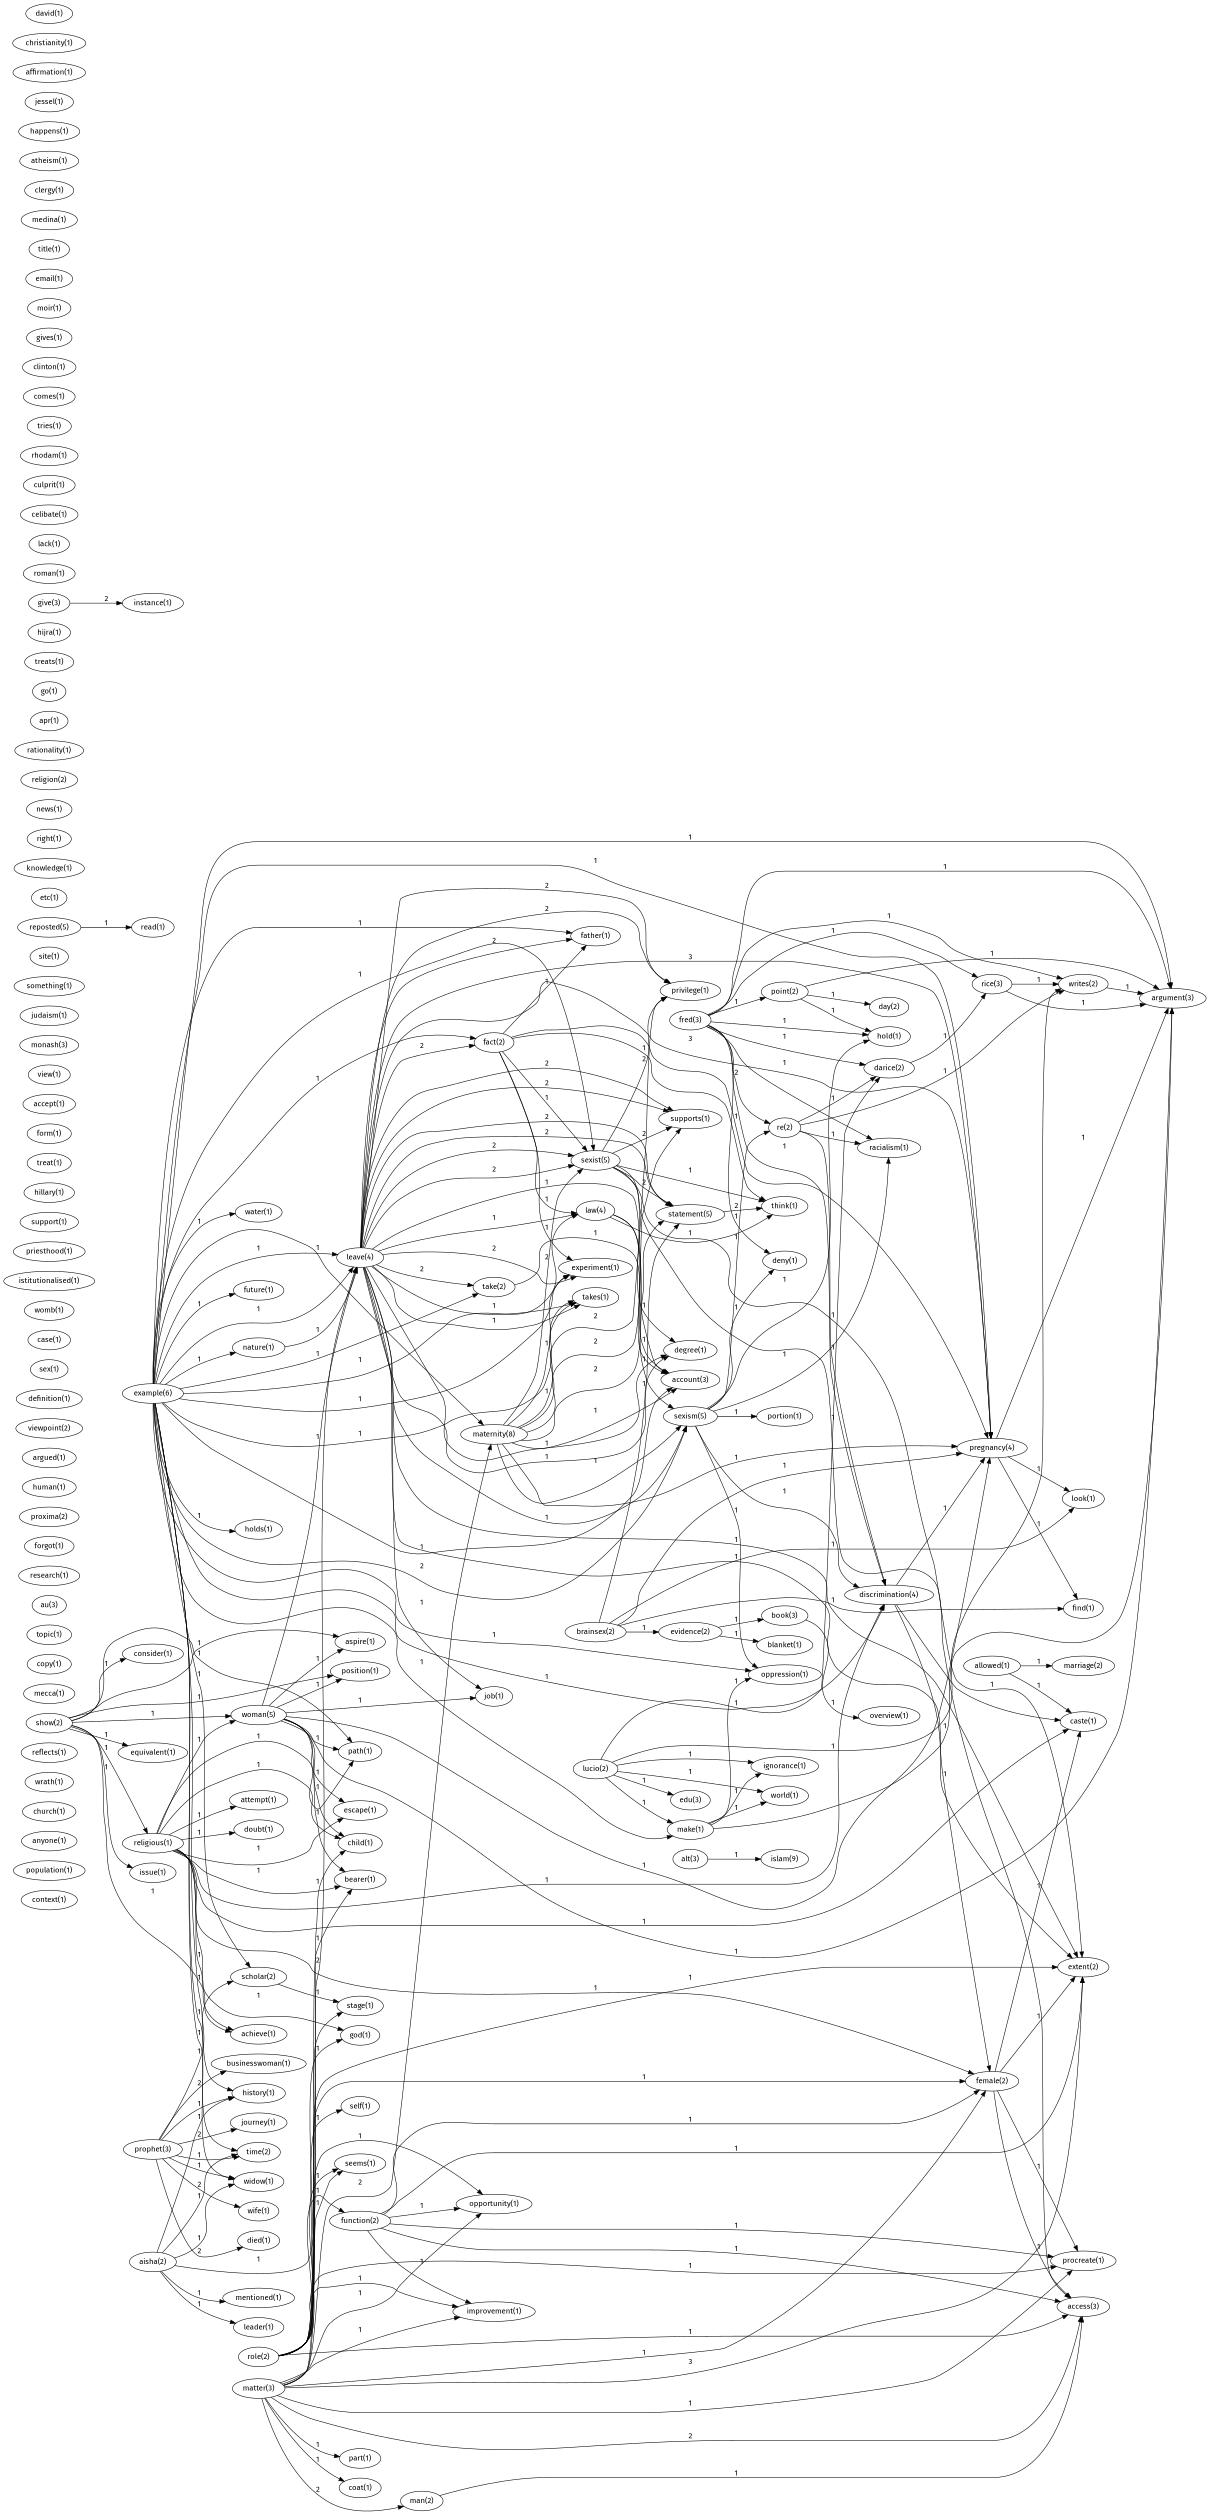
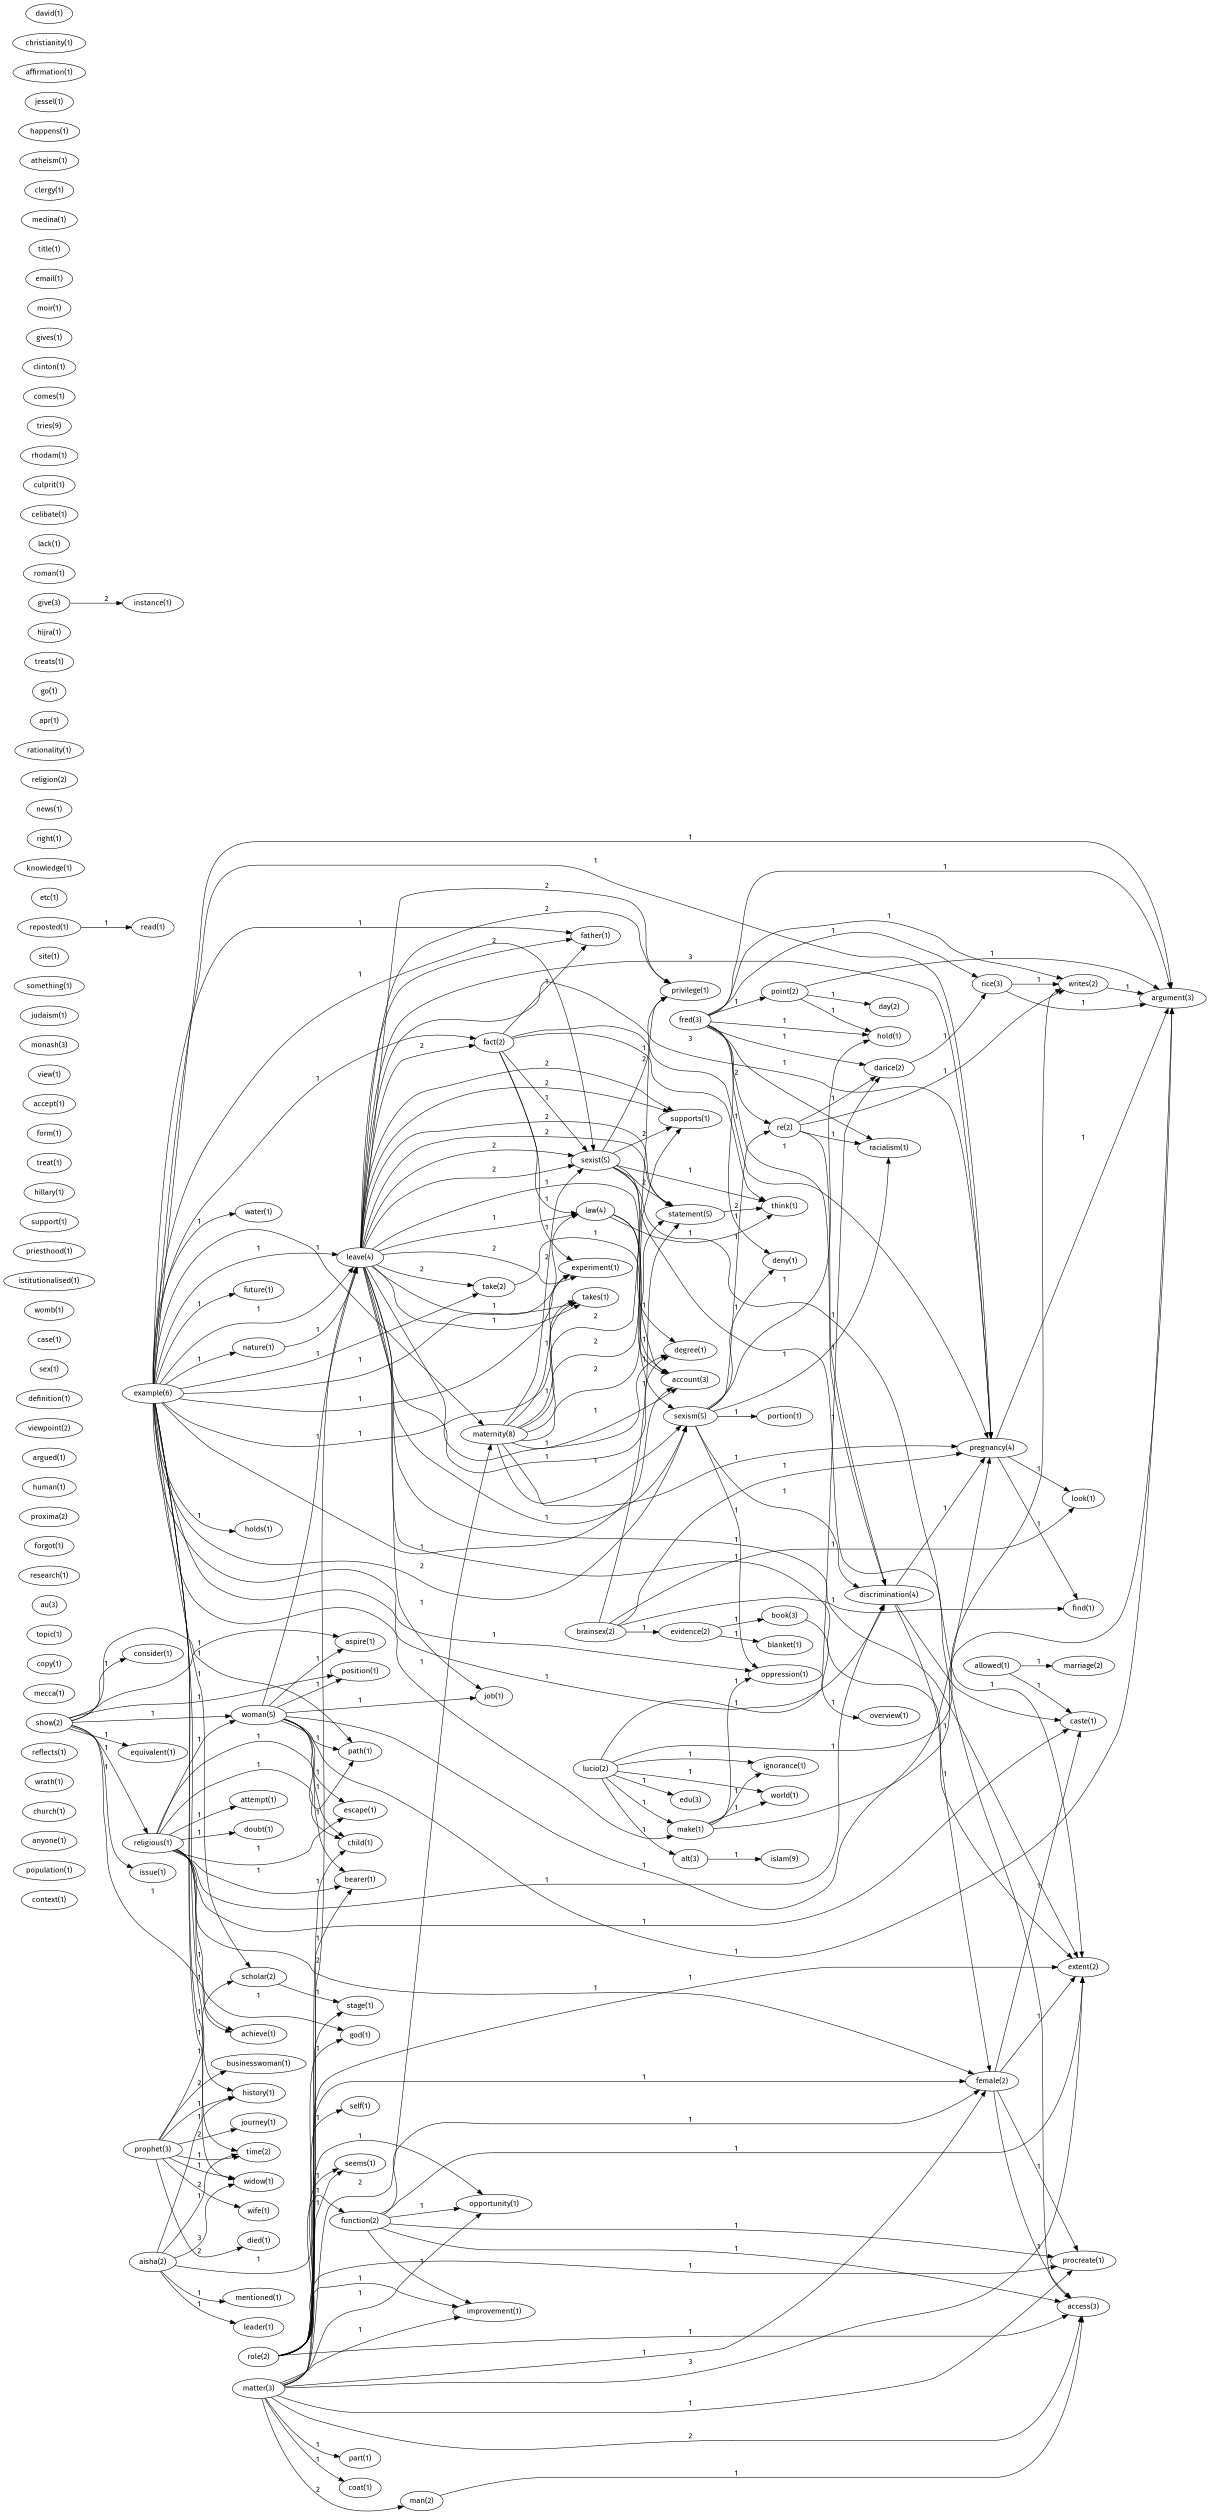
  digraph {
    fontname="Fira Sans"
    rankdir=LR
    node [fontname="Fira Sans"]
    edge [fontname="Fira Sans"]
    n1 [label="context(1)"]
    n2 [label="population(1)"]
    n3 [label="anyone(1)"]
    n4 [label="church(1)"]
    n5 [label="wrath(1)"]
    n6 [label="reflects(1)"]
    n7 [label="example(6)"]
    n8 [label="future(1)"]
    n9 [label="leave(4)"]
    n10 [label="nature(1)"]
    n11 [label="take(2)"]
    n12 [label="fact(2)"]
    n13 [label="law(4)"]
    n14 [label="father(1)"]
    n15 [label="holds(1)"]
    n16 [label="maternity(8)"]
    n17 [label="sexism(5)"]
    n18 [label="history(1)"]
    n19 [label="account(3)"]
    n20 [label="scholar(2)"]
    n21 [label="experiment(1)"]
    n22 [label="make(1)"]
    n23 [label="sexist(5)"]
    n24 [label="discrimination(4)"]
    n25 [label="takes(1)"]
    n26 [label="pregnancy(4)"]
    n27 [label="water(1)"]
    n28 [label="oppression(1)"]
    n29 [label="time(2)"]
    n30 [label="argument(3)"]
    n31 [label="widow(1)"]
    n32 [label="extent(2)"]
    n33 [label="job(1)"]
    n34 [label="statement(5)"]
    n35 [label="degree(1)"]
    n36 [label="privilege(1)"]
    n37 [label="supports(1)"]
    n38 [label="think(1)"]
    n39 [label="portion(1)"]
    n40 [label="deny(1)"]
    n41 [label="re(2)"]
    n42 [label="hold(1)"]
    n43 [label="racialism(1)"]
    n44 [label="stage(1)"]
    n45 [label="world(1)"]
    n46 [label="ignorance(1)"]
    n47 [label="access(3)"]
    n48 [label="caste(1)"]
    n49 [label="female(2)"]
    n50 [label="look(1)"]
    n51 [label="find(1)"]
    n52 [label="darice(2)"]
    n53 [label="writes(2)"]
    n54 [label="procreate(1)"]
    n55 [label="mecca(1)"]
    n56 [label="show(2)"]
    n57 [label="religious(1)"]
    n58 [label="consider(1)"]
    n59 [label="achieve(1)"]
    n60 [label="woman(5)"]
    n61 [label="path(1)"]
    n62 [label="equivalent(1)"]
    n63 [label="aspire(1)"]
    n64 [label="issue(1)"]
    n65 [label="position(1)"]
    n66 [label="god(1)"]
    n67 [label="bearer(1)"]
    n68 [label="child(1)"]
    n69 [label="attempt(1)"]
    n70 [label="doubt(1)"]
    n71 [label="escape(1)"]
    n72 [label="copy(1)"]
    n73 [label="topic(1)"]
    n74 [label="au(3)"]
    n75 [label="research(1)"]
    n76 [label="forgot(1)"]
    n77 [label="proxima(2)"]
    n78 [label="human(1)"]
    n79 [label="allowed(1)"]
    n80 [label="marriage(2)"]
    n81 [label="argued(1)"]
    n82 [label="viewpoint(2)"]
    n83 [label="role(2)"]
    n84 [label="self(1)"]
    n85 [label="function(2)"]
    n86 [label="seems(1)"]
    n87 [label="improvement(1)"]
    n88 [label="opportunity(1)"]
    n89 [label="definition(1)"]
    n90 [label="sex(1)"]
    n91 [label="case(1)"]
    n92 [label="prophet(3)"]
    n93 [label="wife(1)"]
    n94 [label="died(1)"]
    n95 [label="journey(1)"]
    n96 [label="businesswoman(1)"]
    n97 [label="womb(1)"]
    n98 [label="istitutionalised(1)"]
    n99 [label="priesthood(1)"]
    n100 [label="support(1)"]
    n101 [label="hillary(1)"]
    n102 [label="matter(3)"]
    n103 [label="part(1)"]
    n104 [label="man(2)"]
    n105 [label="coat(1)"]
    n106 [label="treat(1)"]
    n107 [label="form(1)"]
    n108 [label="accept(1)"]
    n109 [label="view(1)"]
    n110 [label="monash(3)"]
    n111 [label="judaism(1)"]
    n112 [label="something(1)"]
    n113 [label="site(1)"]
    n114 [label="lucio(2)"]
    n115 [label="edu(3)"]
    n116 [label="alt(3)"]
    n117 [label="rice(3)"]
    n118 [label="islam(9)"]
    n119 [label="read(1)"]
    n120 [label="etc(1)"]
    n121 [label="knowledge(1)"]
    n122 [label="right(1)"]
    n123 [label="news(1)"]
    n124 [label="religion(2)"]
    n125 [label="rationality(1)"]
    n126 [label="apr(1)"]
    n127 [label="go(1)"]
    n128 [label="aisha(2)"]
    n129 [label="leader(1)"]
    n130 [label="mentioned(1)"]
    n131 [label="treats(1)"]
    n132 [label="brainsex(2)"]
    n133 [label="evidence(2)"]
    n134 [label="blanket(1)"]
    n135 [label="book(3)"]
    n136 [label="overview(1)"]
    n137 [label="hijra(1)"]
    n138 [label="give(3)"]
    n139 [label="instance(1)"]
    n140 [label="roman(1)"]
    n141 [label="lack(1)"]
    n142 [label="celibate(1)"]
    n143 [label="culprit(1)"]
    n144 [label="rhodam(1)"]
    n145 [label="fred(3)"]
    n146 [label="point(2)"]
    n147 [label="day(2)"]
-   n148 [label="tries(1)"]
+   n148 [label="tries(9)"]
    n149 [label="comes(1)"]
    n150 [label="clinton(1)"]
    n151 [label="gives(1)"]
-   n152 [label="reposted(5)"]
+   n152 [label="reposted(1)"]
    n153 [label="moir(1)"]
    n154 [label="email(1)"]
    n155 [label="title(1)"]
    n156 [label="medina(1)"]
    n157 [label="clergy(1)"]
    n158 [label="atheism(1)"]
    n159 [label="happens(1)"]
    n160 [label="jessel(1)"]
    n161 [label="affirmation(1)"]
    n162 [label="christianity(1)"]
    n163 [label="david(1)"]
    n7 -> n8 [label=1]
    n7 -> n9 [label=1]
    n7 -> n9 [label=1]
    n7 -> n10 [label=1]
    n7 -> n11 [label=1]
    n7 -> n12 [label=1]
    n7 -> n13 [label=1]
    n7 -> n14 [label=1]
    n7 -> n15 [label=1]
    n7 -> n16 [label=1]
    n7 -> n17 [label=2]
    n7 -> n18 [label=1]
    n7 -> n19 [label=1]
    n7 -> n20 [label=1]
    n7 -> n21 [label=1]
    n7 -> n22 [label=1]
    n7 -> n23 [label=1]
    n7 -> n24 [label=1]
    n7 -> n25 [label=1]
    n7 -> n26 [label=1]
    n7 -> n27 [label=1]
    n7 -> n28 [label=1]
    n7 -> n29 [label=1]
    n7 -> n30 [label=1]
    n7 -> n31 [label=1]
    n9 -> n11 [label=2]
    n9 -> n12 [label=2]
    n9 -> n13 [label=1]
    n9 -> n14 [label=2]
    n9 -> n17 [label=1]
    n9 -> n19 [label=1]
    n9 -> n21 [label=2]
    n9 -> n23 [label=2]
    n9 -> n23 [label=2]
    n9 -> n25 [label=1]
    n9 -> n25 [label=1]
    n9 -> n26 [label=3]
    n9 -> n26 [label=3]
    n9 -> n32 [label=1]
    n9 -> n32 [label=1]
    n9 -> n33 [label=1]
    n9 -> n34 [label=2]
    n9 -> n34 [label=2]
    n9 -> n35 [label=1]
    n9 -> n35 [label=1]
    n9 -> n36 [label=2]
    n9 -> n36 [label=2]
    n9 -> n37 [label=2]
    n9 -> n37 [label=2]
    n10 -> n9 [label=1]
    n11 -> n19 [label=1]
    n12 -> n13 [label=1]
    n12 -> n14 [label=1]
    n12 -> n21 [label=1]
    n12 -> n23 [label=1]
    n12 -> n26 [label=1]
    n12 -> n38 [label=1]
    n13 -> n17 [label=1]
    n13 -> n19 [label=1]
    n13 -> n38 [label=1]
    n16 -> n17 [label=1]
    n16 -> n19 [label=1]
    n16 -> n21 [label=1]
    n16 -> n23 [label=2]
    n16 -> n25 [label=1]
    n16 -> n26 [label=1]
    n16 -> n34 [label=2]
    n16 -> n36 [label=2]
    n16 -> n37 [label=2]
    n17 -> n24 [label=1]
    n17 -> n28 [label=1]
    n17 -> n39 [label=1]
    n17 -> n40 [label=1]
    n17 -> n41 [label=1]
    n17 -> n42 [label=1]
    n17 -> n43 [label=1]
    n20 -> n44 [label=1]
    n22 -> n28 [label=1]
    n22 -> n30 [label=1]
    n22 -> n45 [label=1]
    n22 -> n46 [label=1]
    n23 -> n32 [label=1]
    n23 -> n34 [label=2]
    n23 -> n35 [label=1]
    n23 -> n36 [label=2]
    n23 -> n37 [label=2]
    n23 -> n38 [label=1]
    n23 -> n47 [label=1]
    n24 -> n26 [label=1]
    n24 -> n48 [label=1]
    n24 -> n49 [label=1]
    n26 -> n30 [label=1]
    n26 -> n50 [label=1]
    n26 -> n51 [label=1]
    n34 -> n38 [label=2]
    n41 -> n24 [label=1]
    n41 -> n43 [label=1]
    n41 -> n52 [label=1]
    n41 -> n53 [label=1]
    n49 -> n32 [label=1]
    n49 -> n47 [label=1]
    n49 -> n48 [label=1]
    n49 -> n54 [label=1]
    n52 -> n117 [label=1]
    n53 -> n30 [label=1]
    n56 -> n57 [label=1]
    n56 -> n58 [label=1]
    n56 -> n59 [label=1]
    n56 -> n60 [label=1]
    n56 -> n61 [label=1]
    n56 -> n62 [label=1]
    n56 -> n63 [label=1]
    n56 -> n64 [label=1]
    n56 -> n65 [label=1]
    n57 -> n24 [label=1]
    n57 -> n48 [label=1]
    n57 -> n49 [label=1]
    n57 -> n59 [label=1]
    n57 -> n60 [label=1]
    n57 -> n61 [label=1]
    n57 -> n66 [label=1]
    n57 -> n67 [label=1]
    n57 -> n68 [label=1]
    n57 -> n69 [label=1]
    n57 -> n70 [label=1]
    n57 -> n71 [label=1]
    n60 -> n9 [label=1]
    n60 -> n26 [label=1]
    n60 -> n30 [label=1]
    n60 -> n33 [label=1]
    n60 -> n61 [label=1]
    n60 -> n63 [label=1]
    n60 -> n65 [label=1]
    n60 -> n67 [label=1]
    n60 -> n68 [label=1]
    n60 -> n71 [label=1]
    n79 -> n48 [label=1]
    n79 -> n80 [label=1]
    n83 -> n32 [label=1]
    n83 -> n47 [label=1]
    n83 -> n49 [label=1]
    n83 -> n54 [label=1]
    n83 -> n66 [label=1]
    n83 -> n67 [label=1]
    n83 -> n68 [label=1]
    n83 -> n84 [label=1]
    n83 -> n85 [label=1]
    n83 -> n86 [label=1]
    n83 -> n87 [label=1]
    n83 -> n88 [label=1]
    n85 -> n32 [label=1]
    n85 -> n47 [label=1]
    n85 -> n49 [label=1]
    n85 -> n54 [label=1]
    n85 -> n87 [label=1]
    n85 -> n88 [label=1]
    n92 -> n18 [label=1]
    n92 -> n20 [label=1]
    n92 -> n29 [label=1]
    n92 -> n31 [label=1]
    n92 -> n93 [label=2]
    n92 -> n94 [label=2]
    n92 -> n95 [label=2]
    n92 -> n96 [label=2]
    n102 -> n9 [label=2]
    n102 -> n16 [label=2]
    n102 -> n32 [label=3]
    n102 -> n47 [label=2]
    n102 -> n49 [label=1]
    n102 -> n54 [label=1]
    n102 -> n86 [label=1]
    n102 -> n87 [label=1]
    n102 -> n88 [label=1]
    n102 -> n103 [label=1]
    n102 -> n104 [label=2]
    n102 -> n105 [label=1]
    n104 -> n47 [label=1]
    n114 -> n22 [label=1]
    n114 -> n45 [label=1]
    n114 -> n46 [label=1]
    n114 -> n52 [label=1]
    n114 -> n53 [label=1]
    n114 -> n115 [label=1]
+   n114 -> n116 [label=1]
    n116 -> n118 [label=1]
    n117 -> n30 [label=1]
    n117 -> n53 [label=1]
    n128 -> n18 [label=1]
    n128 -> n29 [label=1]
-   n128 -> n31 [label=1]
+   n128 -> n31 [label=3]
    n128 -> n44 [label=1]
    n128 -> n129 [label=1]
    n128 -> n130 [label=1]
    n132 -> n26 [label=1]
    n132 -> n34 [label=1]
    n132 -> n50 [label=1]
    n132 -> n51 [label=1]
    n132 -> n133 [label=1]
    n133 -> n134 [label=1]
    n133 -> n135 [label=1]
    n135 -> n136 [label=1]
    n138 -> n139 [label=2]
    n145 -> n24 [label=1]
    n145 -> n30 [label=1]
    n145 -> n40 [label=1]
    n145 -> n41 [label=2]
    n145 -> n42 [label=1]
    n145 -> n43 [label=1]
    n145 -> n52 [label=1]
    n145 -> n53 [label=1]
    n145 -> n117 [label=1]
    n145 -> n146 [label=1]
    n146 -> n30 [label=1]
    n146 -> n42 [label=1]
    n146 -> n147 [label=1]
    n152 -> n119 [label=1]
  }
